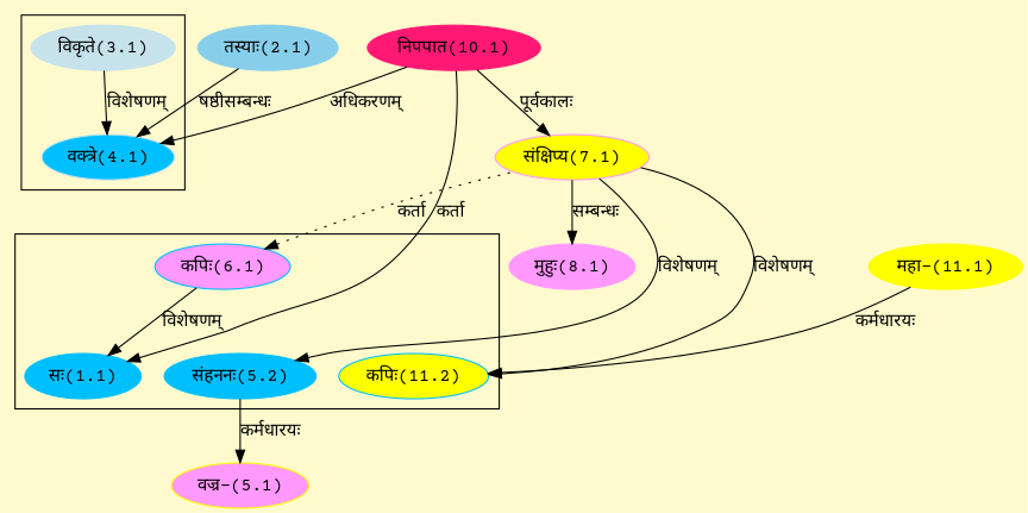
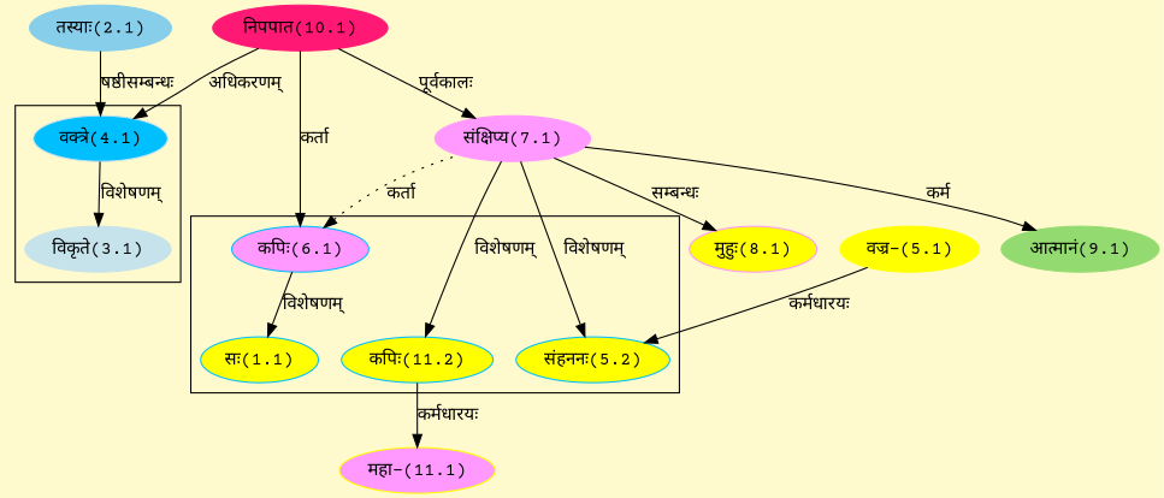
  digraph {
    bgcolor=lemonchiffon1
    compound=true
    fontname="Courier Prime"
    rankdir=BT
    node [color="#00BFFF" fontname="Courier Prime" style=filled]
    edge [dir=back fontname="Courier Prime"]
-   n1 [label="सः(1.1)"]
+   n1 [label="सः(1.1)" fillcolor="#FFFF00"]
    n2 [fillcolor="#FF99FF" label="कपिः(6.1)"]
-   n3 [label="संहननः(5.2)"]
+   n3 [label="संहननः(5.2)" fillcolor="#FFFF00"]
    n4 [fillcolor="#FFFF00" label="कपिः(11.2)"]
    n5 [color="#C6E2EB" label="विकृते(3.1)"]
    n6 [color="#C6E2EB" fillcolor="#00BFFF" label="वक्त्रे(4.1)"]
    n7 [color="#FF1975" label="निपपात(10.1)"]
-   n8 [color="#FF99FF" label="संक्षिप्य(7.1)" fillcolor="#FFFF00"]
+   n8 [color="#FF99FF" label="संक्षिप्य(7.1)"]
    n9 [color="#87CEEB" label="तस्याः(2.1)"]
-   n10 [color="#FFFF00" label="वज्र-(5.1)" fillcolor="#FF99FF"]
-   n11 [color="#FF99FF" label="मुहुः(8.1)"]
-   n13 [color="#FFFF00" label="महा-(11.1)"]
+   n10 [color="#FFFF00" label="वज्र-(5.1)"]
+   n11 [color="#FF99FF" label="मुहुः(8.1)" fillcolor="#FFFF00"]
+   n12 [color="#93DB70" label="आत्मानं(9.1)"]
+   n13 [color="#FFFF00" label="महा-(11.1)" fillcolor="#FF99FF"]
    subgraph cluster_1 {
      n1
      n2
      n3
      n4
    }
    subgraph cluster_2 {
      n5
      n6
    }
    n1 -> n2 [label="विशेषणम्"]
-   n1 -> n7 [label="कर्ता"]
+   n2 -> n7 [label="कर्ता"]
    n2 -> n8 [label="कर्ता" style=dotted]
    n3 -> n8 [label="विशेषणम्"]
    n4 -> n8 [label="विशेषणम्"]
-   n6 -> n5 [label="विशेषणम्"]
+   n5 -> n6 [label="विशेषणम्"]
    n6 -> n7 [label="अधिकरणम्"]
    n6 -> n9 [label="षष्ठीसम्बन्धः"]
    n8 -> n7 [label="पूर्वकालः"]
-   n10 -> n3 [label="कर्मधारयः"]
+   n3 -> n10 [label="कर्मधारयः"]
    n11 -> n8 [label="सम्बन्धः"]
-   n4 -> n13 [label="कर्मधारयः"]
+   n12 -> n8 [label="कर्म"]
+   n13 -> n4 [label="कर्मधारयः"]
  }
